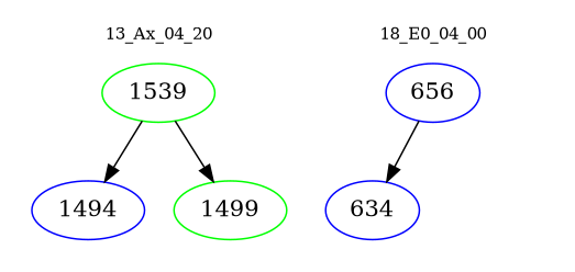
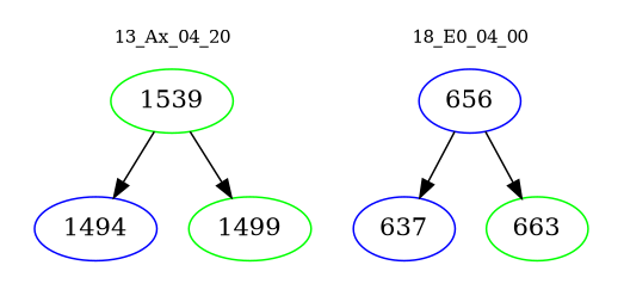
  digraph {
    node [color=green]
    edge [color=black]
    n1 [label=1539]
    n2 [color=blue label=1494]
    n3 [label=1499]
    n4 [color=blue label=656]
-   n5 [color=blue label=634]
+   n5 [color=blue label=637]
+   n6 [label=663]
    subgraph cluster_1 {
      color=white
      fontsize=10
      label="13_Ax_04_20"
      n1
      n2
      n3
    }
    subgraph cluster_2 {
      color=white
      fontsize=10
      label="18_E0_04_00"
      n4
      n5
+     n6
    }
    n1 -> n2
    n1 -> n3
    n4 -> n5
+   n4 -> n6
  }
